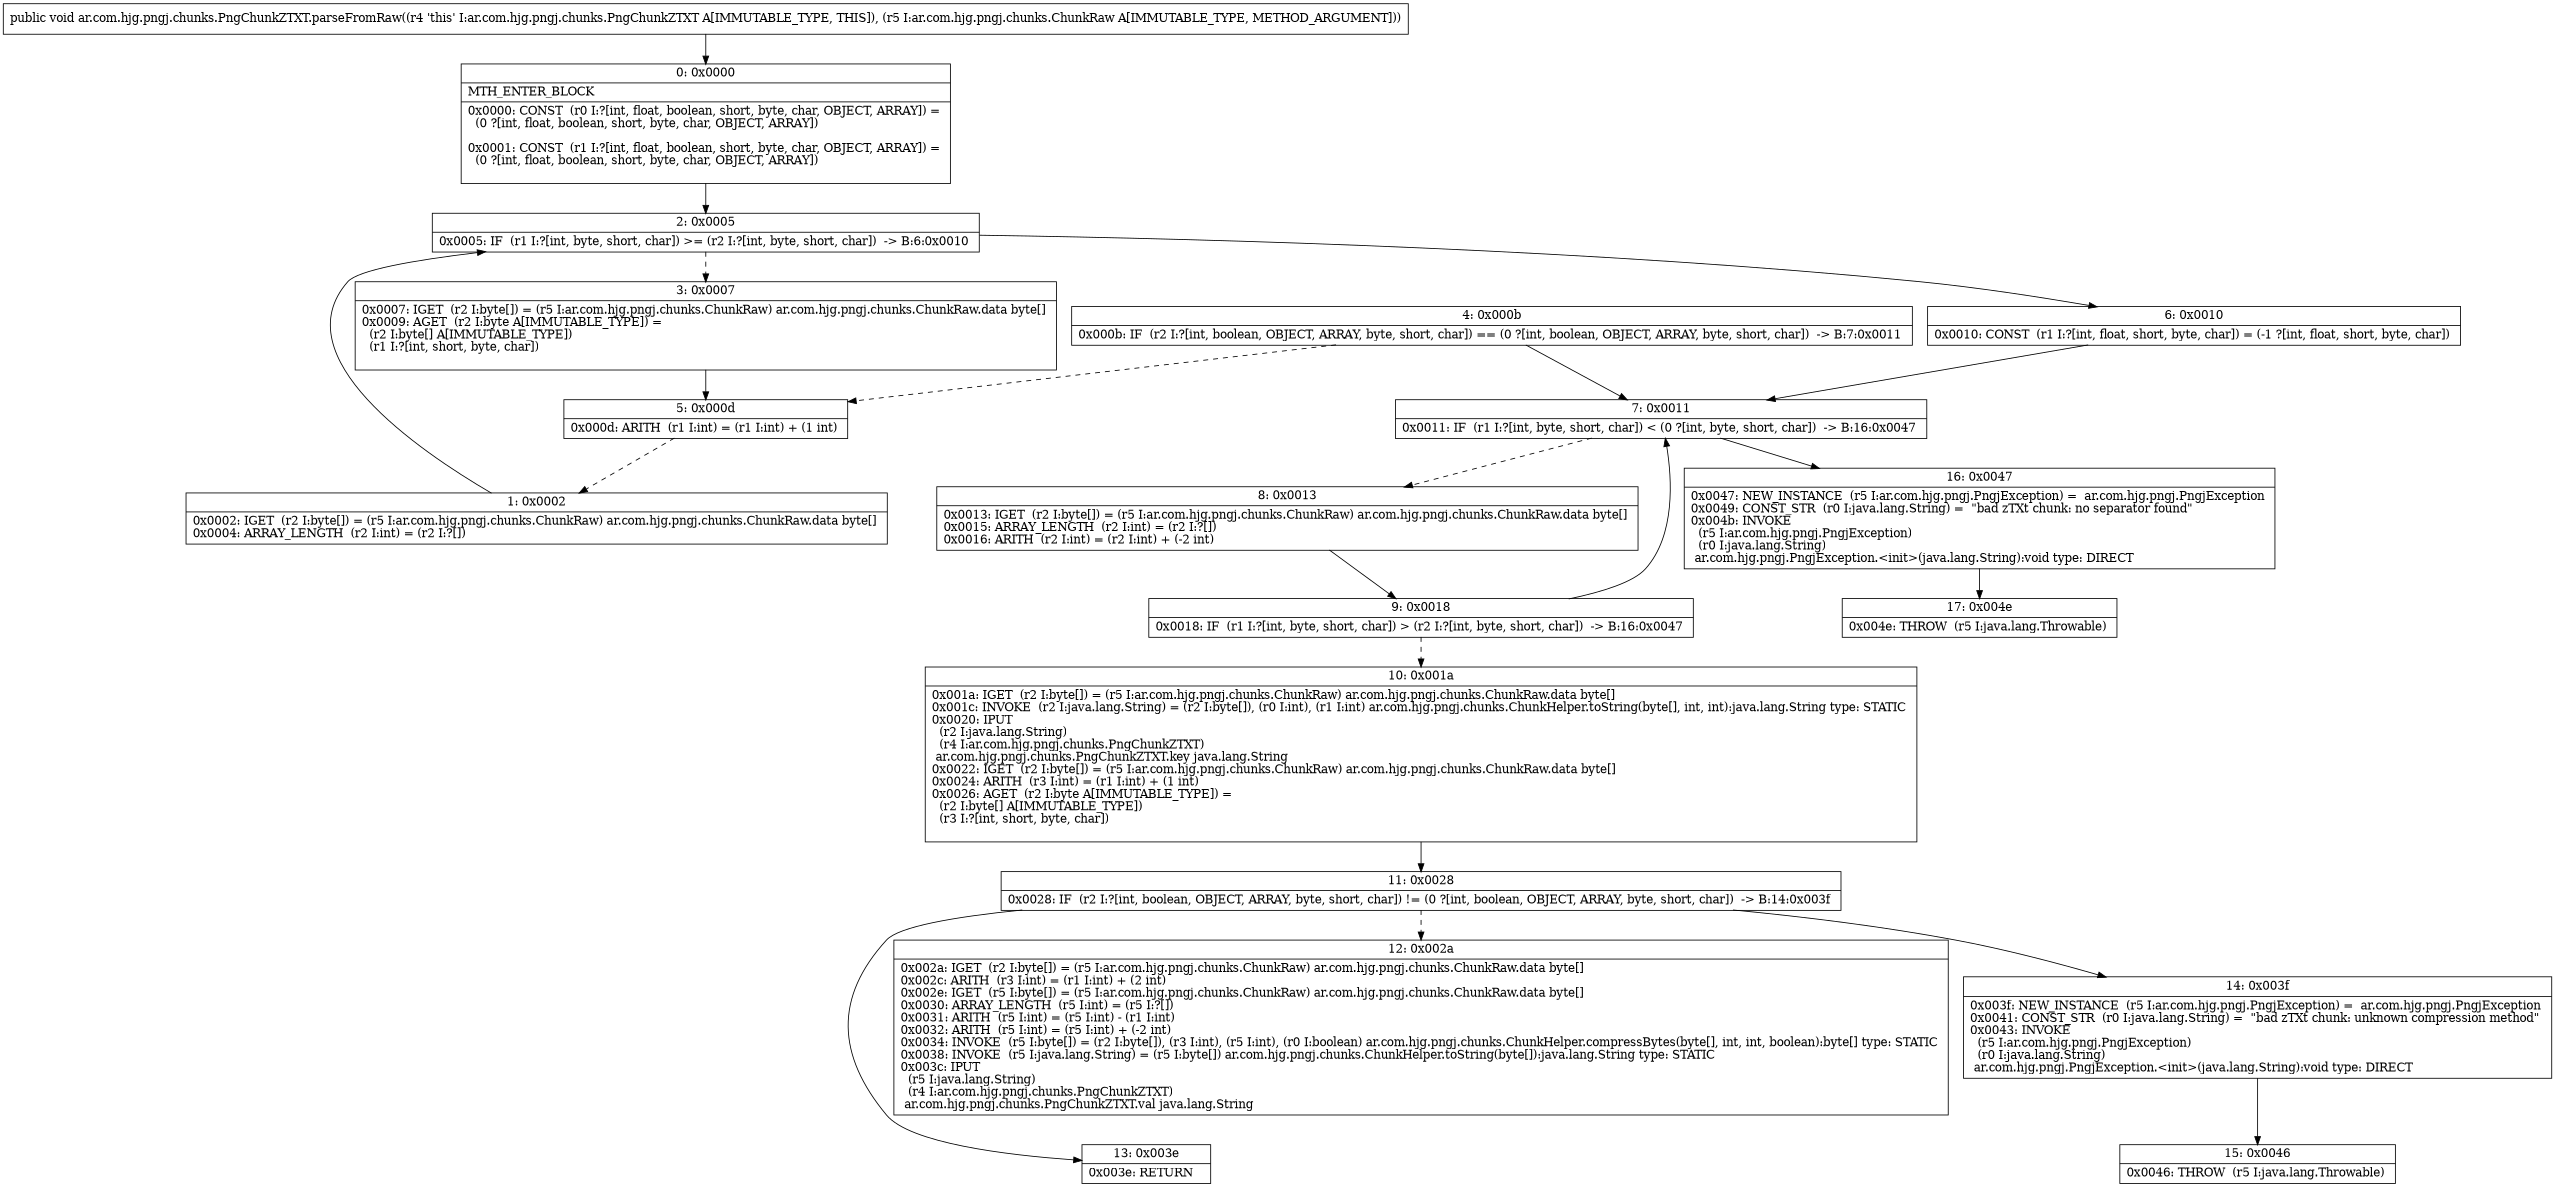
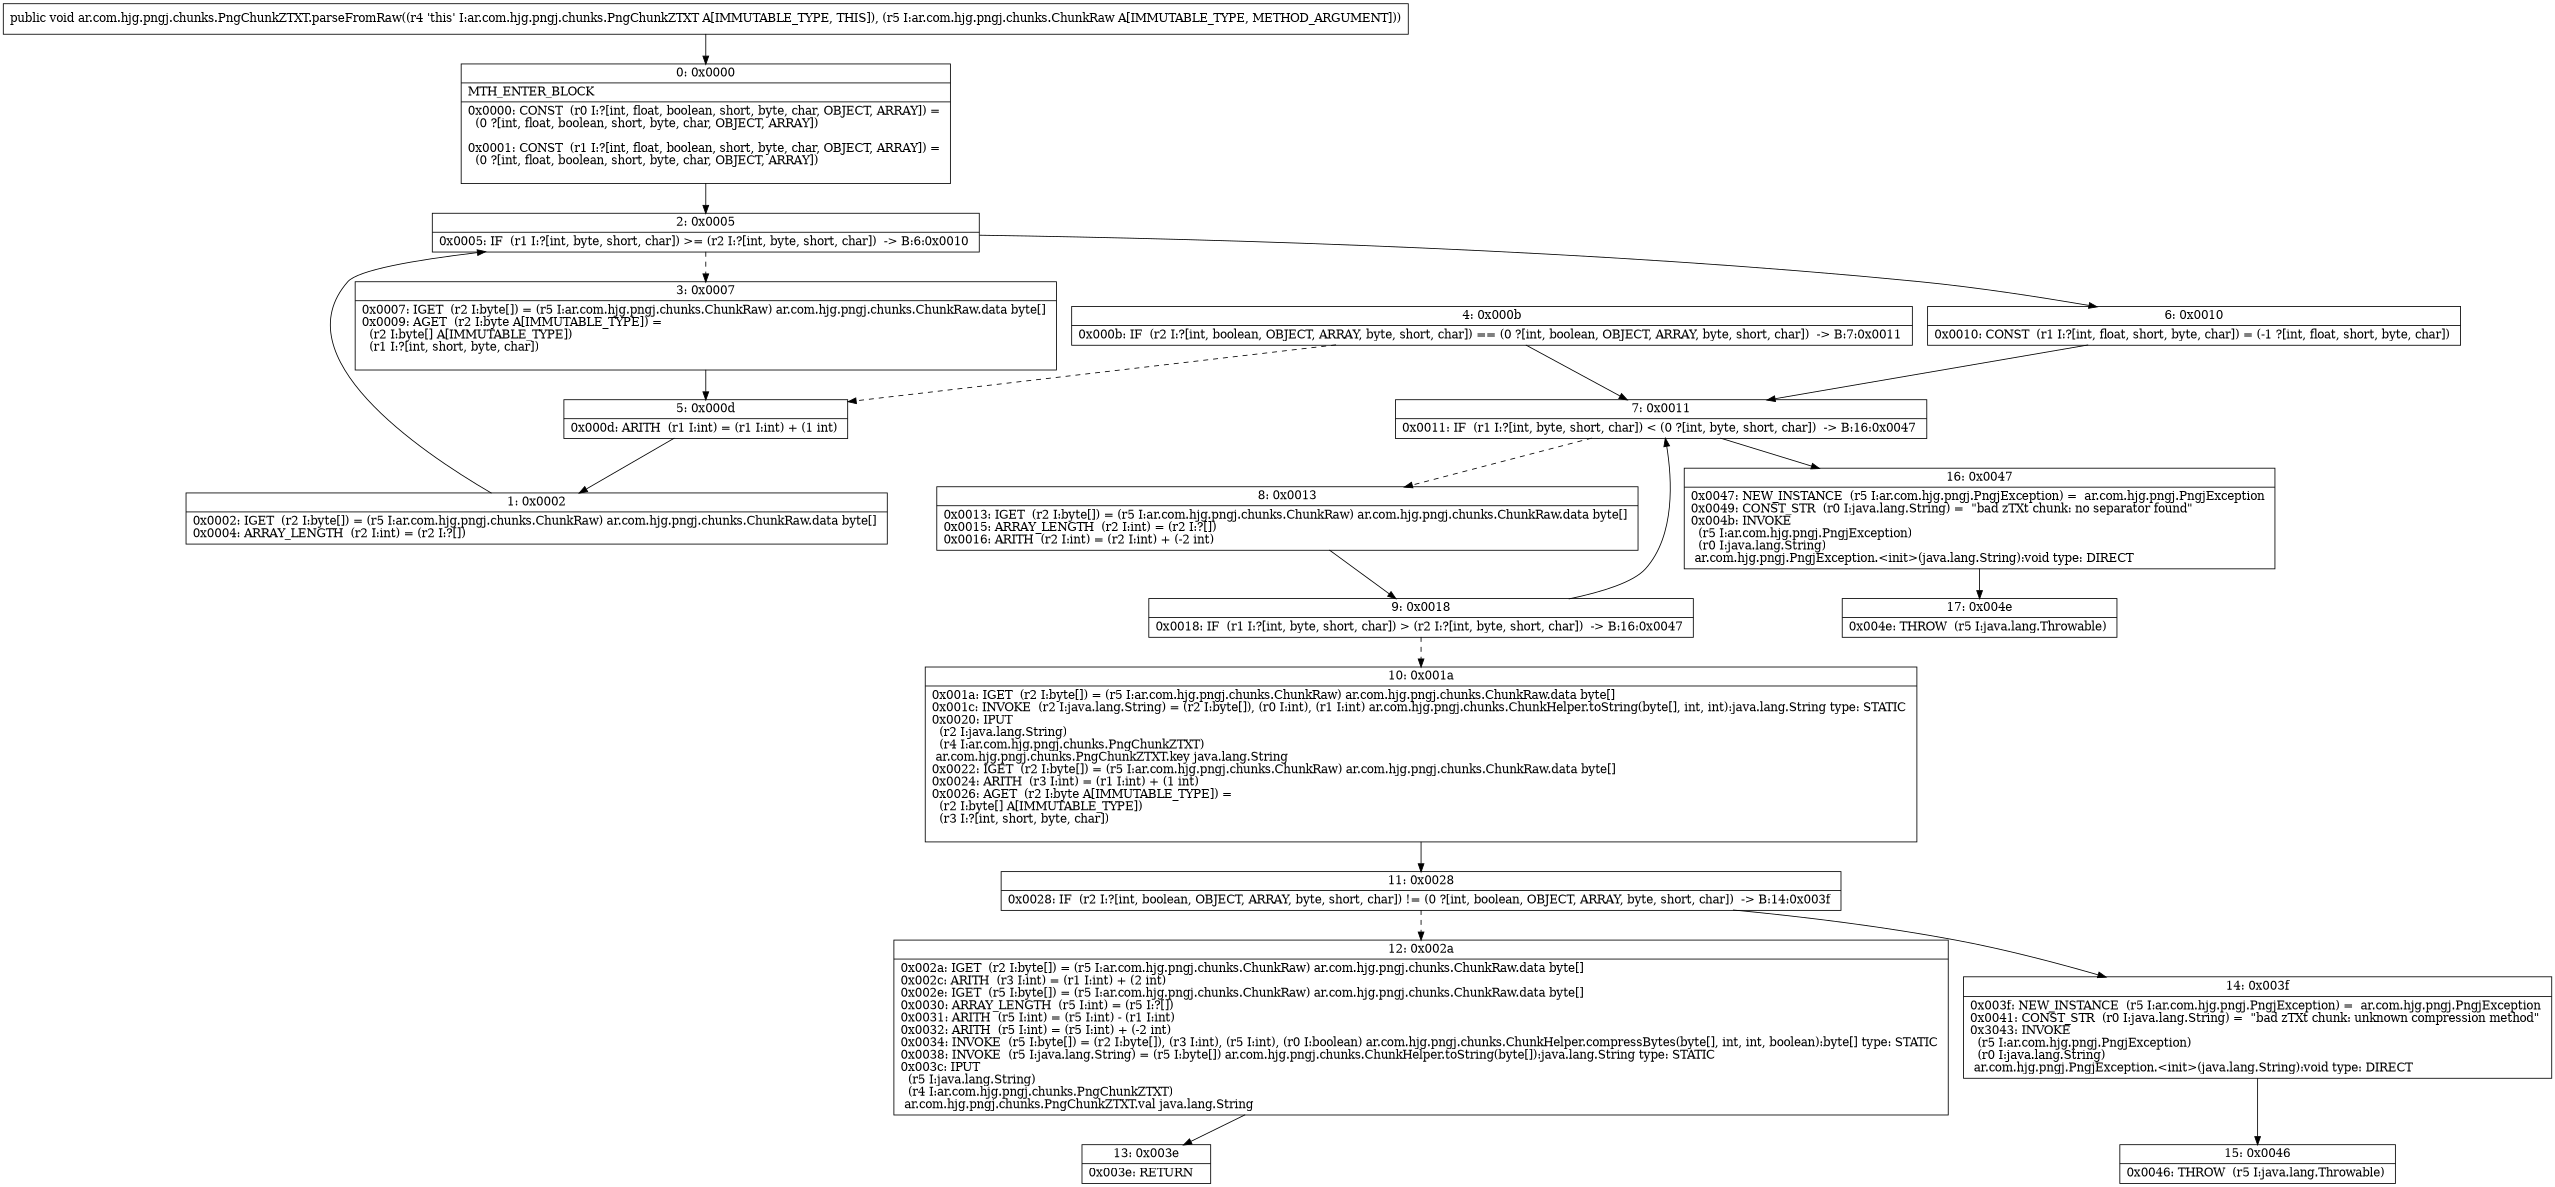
  digraph {
    node [shape=record]
    n1 [label="{0\:\ 0x0000|MTH_ENTER_BLOCK\l|0x0000: CONST  (r0 I:?[int, float, boolean, short, byte, char, OBJECT, ARRAY]) = \l  (0 ?[int, float, boolean, short, byte, char, OBJECT, ARRAY])\l \l0x0001: CONST  (r1 I:?[int, float, boolean, short, byte, char, OBJECT, ARRAY]) = \l  (0 ?[int, float, boolean, short, byte, char, OBJECT, ARRAY])\l \l}"]
    n2 [label="{2\:\ 0x0005|0x0005: IF  (r1 I:?[int, byte, short, char]) \>= (r2 I:?[int, byte, short, char])  \-\> B:6:0x0010 \l}"]
    n3 [label="{1\:\ 0x0002|0x0002: IGET  (r2 I:byte[]) = (r5 I:ar.com.hjg.pngj.chunks.ChunkRaw) ar.com.hjg.pngj.chunks.ChunkRaw.data byte[] \l0x0004: ARRAY_LENGTH  (r2 I:int) = (r2 I:?[]) \l}"]
    n4 [label="{3\:\ 0x0007|0x0007: IGET  (r2 I:byte[]) = (r5 I:ar.com.hjg.pngj.chunks.ChunkRaw) ar.com.hjg.pngj.chunks.ChunkRaw.data byte[] \l0x0009: AGET  (r2 I:byte A[IMMUTABLE_TYPE]) = \l  (r2 I:byte[] A[IMMUTABLE_TYPE])\l  (r1 I:?[int, short, byte, char])\l \l}"]
    n5 [label="{6\:\ 0x0010|0x0010: CONST  (r1 I:?[int, float, short, byte, char]) = (\-1 ?[int, float, short, byte, char]) \l}"]
    n6 [label="{5\:\ 0x000d|0x000d: ARITH  (r1 I:int) = (r1 I:int) + (1 int) \l}"]
    n7 [label="{7\:\ 0x0011|0x0011: IF  (r1 I:?[int, byte, short, char]) \< (0 ?[int, byte, short, char])  \-\> B:16:0x0047 \l}"]
    n8 [label="{4\:\ 0x000b|0x000b: IF  (r2 I:?[int, boolean, OBJECT, ARRAY, byte, short, char]) == (0 ?[int, boolean, OBJECT, ARRAY, byte, short, char])  \-\> B:7:0x0011 \l}"]
    n9 [label="{8\:\ 0x0013|0x0013: IGET  (r2 I:byte[]) = (r5 I:ar.com.hjg.pngj.chunks.ChunkRaw) ar.com.hjg.pngj.chunks.ChunkRaw.data byte[] \l0x0015: ARRAY_LENGTH  (r2 I:int) = (r2 I:?[]) \l0x0016: ARITH  (r2 I:int) = (r2 I:int) + (\-2 int) \l}"]
    n10 [label="{16\:\ 0x0047|0x0047: NEW_INSTANCE  (r5 I:ar.com.hjg.pngj.PngjException) =  ar.com.hjg.pngj.PngjException \l0x0049: CONST_STR  (r0 I:java.lang.String) =  \"bad zTXt chunk: no separator found\" \l0x004b: INVOKE  \l  (r5 I:ar.com.hjg.pngj.PngjException)\l  (r0 I:java.lang.String)\l ar.com.hjg.pngj.PngjException.\<init\>(java.lang.String):void type: DIRECT \l}"]
    n11 [label="{9\:\ 0x0018|0x0018: IF  (r1 I:?[int, byte, short, char]) \> (r2 I:?[int, byte, short, char])  \-\> B:16:0x0047 \l}"]
    n12 [label="{17\:\ 0x004e|0x004e: THROW  (r5 I:java.lang.Throwable) \l}"]
    n13 [label="{10\:\ 0x001a|0x001a: IGET  (r2 I:byte[]) = (r5 I:ar.com.hjg.pngj.chunks.ChunkRaw) ar.com.hjg.pngj.chunks.ChunkRaw.data byte[] \l0x001c: INVOKE  (r2 I:java.lang.String) = (r2 I:byte[]), (r0 I:int), (r1 I:int) ar.com.hjg.pngj.chunks.ChunkHelper.toString(byte[], int, int):java.lang.String type: STATIC \l0x0020: IPUT  \l  (r2 I:java.lang.String)\l  (r4 I:ar.com.hjg.pngj.chunks.PngChunkZTXT)\l ar.com.hjg.pngj.chunks.PngChunkZTXT.key java.lang.String \l0x0022: IGET  (r2 I:byte[]) = (r5 I:ar.com.hjg.pngj.chunks.ChunkRaw) ar.com.hjg.pngj.chunks.ChunkRaw.data byte[] \l0x0024: ARITH  (r3 I:int) = (r1 I:int) + (1 int) \l0x0026: AGET  (r2 I:byte A[IMMUTABLE_TYPE]) = \l  (r2 I:byte[] A[IMMUTABLE_TYPE])\l  (r3 I:?[int, short, byte, char])\l \l}"]
    n14 [label="{11\:\ 0x0028|0x0028: IF  (r2 I:?[int, boolean, OBJECT, ARRAY, byte, short, char]) != (0 ?[int, boolean, OBJECT, ARRAY, byte, short, char])  \-\> B:14:0x003f \l}"]
    n15 [label="{12\:\ 0x002a|0x002a: IGET  (r2 I:byte[]) = (r5 I:ar.com.hjg.pngj.chunks.ChunkRaw) ar.com.hjg.pngj.chunks.ChunkRaw.data byte[] \l0x002c: ARITH  (r3 I:int) = (r1 I:int) + (2 int) \l0x002e: IGET  (r5 I:byte[]) = (r5 I:ar.com.hjg.pngj.chunks.ChunkRaw) ar.com.hjg.pngj.chunks.ChunkRaw.data byte[] \l0x0030: ARRAY_LENGTH  (r5 I:int) = (r5 I:?[]) \l0x0031: ARITH  (r5 I:int) = (r5 I:int) \- (r1 I:int) \l0x0032: ARITH  (r5 I:int) = (r5 I:int) + (\-2 int) \l0x0034: INVOKE  (r5 I:byte[]) = (r2 I:byte[]), (r3 I:int), (r5 I:int), (r0 I:boolean) ar.com.hjg.pngj.chunks.ChunkHelper.compressBytes(byte[], int, int, boolean):byte[] type: STATIC \l0x0038: INVOKE  (r5 I:java.lang.String) = (r5 I:byte[]) ar.com.hjg.pngj.chunks.ChunkHelper.toString(byte[]):java.lang.String type: STATIC \l0x003c: IPUT  \l  (r5 I:java.lang.String)\l  (r4 I:ar.com.hjg.pngj.chunks.PngChunkZTXT)\l ar.com.hjg.pngj.chunks.PngChunkZTXT.val java.lang.String \l}"]
-   n16 [label="{14\:\ 0x003f|0x003f: NEW_INSTANCE  (r5 I:ar.com.hjg.pngj.PngjException) =  ar.com.hjg.pngj.PngjException \l0x0041: CONST_STR  (r0 I:java.lang.String) =  \"bad zTXt chunk: unknown compression method\" \l0x0043: INVOKE  \l  (r5 I:ar.com.hjg.pngj.PngjException)\l  (r0 I:java.lang.String)\l ar.com.hjg.pngj.PngjException.\<init\>(java.lang.String):void type: DIRECT \l}"]
+   n16 [label="{14\:\ 0x003f|0x003f: NEW_INSTANCE  (r5 I:ar.com.hjg.pngj.PngjException) =  ar.com.hjg.pngj.PngjException \l0x0041: CONST_STR  (r0 I:java.lang.String) =  \"bad zTXt chunk: unknown compression method\" \l0x3043: INVOKE  \l  (r5 I:ar.com.hjg.pngj.PngjException)\l  (r0 I:java.lang.String)\l ar.com.hjg.pngj.PngjException.\<init\>(java.lang.String):void type: DIRECT \l}"]
    n17 [label="{13\:\ 0x003e|0x003e: RETURN   \l}"]
    n18 [label="{15\:\ 0x0046|0x0046: THROW  (r5 I:java.lang.Throwable) \l}"]
    n19 [label="{public void ar.com.hjg.pngj.chunks.PngChunkZTXT.parseFromRaw((r4 'this' I:ar.com.hjg.pngj.chunks.PngChunkZTXT A[IMMUTABLE_TYPE, THIS]), (r5 I:ar.com.hjg.pngj.chunks.ChunkRaw A[IMMUTABLE_TYPE, METHOD_ARGUMENT])) }"]
    n1 -> n2
    n2 -> n4 [style=dashed]
    n2 -> n5
    n3 -> n2
    n4 -> n6
    n5 -> n7
-   n6 -> n3 [style=dashed]
+   n6 -> n3
    n7 -> n9 [style=dashed]
    n7 -> n10
    n8 -> n6 [style=dashed]
    n8 -> n7
    n9 -> n11
    n10 -> n12
    n11 -> n7
    n11 -> n13 [style=dashed]
    n13 -> n14
    n14 -> n15 [style=dashed]
    n14 -> n16
-   n14 -> n17
+   n15 -> n17
    n16 -> n18
    n19 -> n1
  }
